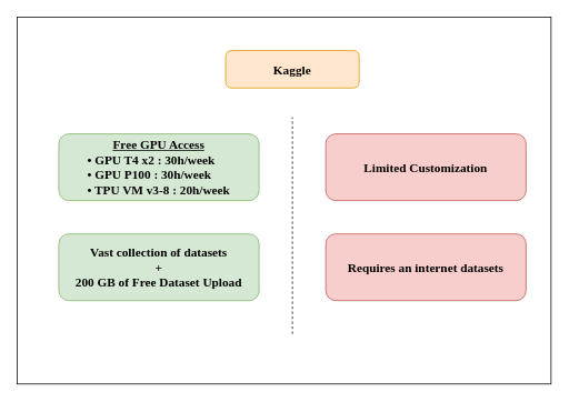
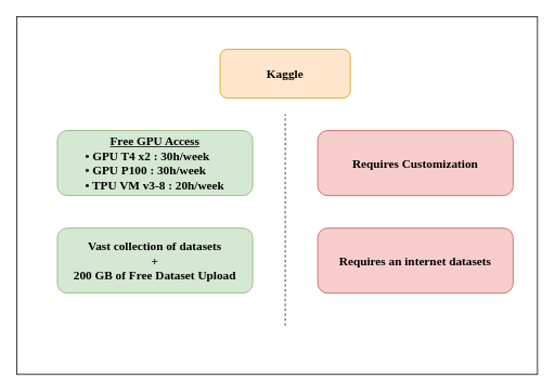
  <mxCell id="0" />
  <mxCell id="1" parent="0" />
  <mxCell id="2" value="" style="rounded=0;whiteSpace=wrap;html=1;" vertex="1" parent="1"><mxGeometry x="20" y="20" width="640" height="440" as="geometry" /></mxCell>
- <mxCell id="3" value="Kaggle" style="rounded=1;whiteSpace=wrap;html=1;fillColor=#ffe6cc;strokeColor=#d79b00;fontFamily=Quicksand;fontSource=https%3A%2F%2Ffonts.googleapis.com%2Fcss%3Ffamily%3DQuicksand;fontStyle=1;fontSize=15;" vertex="1" parent="1"><mxGeometry x="270" y="60" width="160" height="45" as="geometry" /></mxCell>
+ <mxCell id="3" value="Kaggle" style="rounded=1;whiteSpace=wrap;html=1;fillColor=#ffe6cc;strokeColor=#d79b00;fontFamily=Quicksand;fontSource=https%3A%2F%2Ffonts.googleapis.com%2Fcss%3Ffamily%3DQuicksand;fontStyle=1;fontSize=15;" vertex="1" parent="1"><mxGeometry x="270" width="160" height="60" as="geometry" y="60" /></mxCell>
  <mxCell id="4" value="&lt;div&gt;&lt;span style=&quot;background-color: transparent; color: light-dark(rgb(0, 0, 0), rgb(255, 255, 255));&quot;&gt;&lt;u&gt;Free GPU Access&lt;/u&gt;&lt;/span&gt;&lt;/div&gt;&lt;div style=&quot;text-align: left;&quot;&gt;• GPU T4 x2 : 30h/week&lt;/div&gt;&lt;div style=&quot;text-align: left;&quot;&gt;• GPU P100 : 30h/week&lt;/div&gt;&lt;div style=&quot;text-align: left;&quot;&gt;• TPU VM v3-8 : 20h/week&lt;/div&gt;" style="rounded=1;whiteSpace=wrap;html=1;fillColor=#d5e8d4;strokeColor=#82b366;fontFamily=Quicksand;fontSource=https%3A%2F%2Ffonts.googleapis.com%2Fcss%3Ffamily%3DQuicksand;fontStyle=1;fontSize=15;" vertex="1" parent="1"><mxGeometry x="70" y="160" width="240" height="80" as="geometry" /></mxCell>
  <mxCell id="5" value="" style="endArrow=none;dashed=1;html=1;rounded=0;fontFamily=Quicksand;fontSource=https%3A%2F%2Ffonts.googleapis.com%2Fcss%3Ffamily%3DQuicksand;fontStyle=1;fontSize=15;" edge="1" parent="1"><mxGeometry width="50" height="50" relative="1" as="geometry"><mxPoint x="350" y="400" as="sourcePoint" /><mxPoint x="350" y="140" as="targetPoint" /></mxGeometry></mxCell>
  <mxCell id="6" value="Vast collection of datasets&lt;div&gt;+&lt;/div&gt;&lt;div&gt;200 GB of Free Dataset Upload&lt;/div&gt;" style="rounded=1;whiteSpace=wrap;html=1;fillColor=#d5e8d4;strokeColor=#82b366;fontFamily=Quicksand;fontSource=https%3A%2F%2Ffonts.googleapis.com%2Fcss%3Ffamily%3DQuicksand;fontStyle=1;fontSize=15;" vertex="1" parent="1"><mxGeometry x="70" y="280" width="240" height="80" as="geometry" /></mxCell>
- <mxCell id="7" value="Limited Customization" style="rounded=1;whiteSpace=wrap;html=1;fillColor=#f8cecc;strokeColor=#b85450;fontFamily=Quicksand;fontSource=https%3A%2F%2Ffonts.googleapis.com%2Fcss%3Ffamily%3DQuicksand;fontStyle=1;fontSize=15;" vertex="1" parent="1"><mxGeometry x="390" y="160" width="240" height="80" as="geometry" /></mxCell>
+ <mxCell id="7" value="Requires Customization" style="rounded=1;whiteSpace=wrap;html=1;fillColor=#f8cecc;strokeColor=#b85450;fontFamily=Quicksand;fontSource=https%3A%2F%2Ffonts.googleapis.com%2Fcss%3Ffamily%3DQuicksand;fontStyle=1;fontSize=15;" vertex="1" parent="1"><mxGeometry x="390" y="160" width="240" height="80" as="geometry" /></mxCell>
  <mxCell id="8" value="Requires an internet datasets" style="rounded=1;whiteSpace=wrap;html=1;fillColor=#f8cecc;strokeColor=#b85450;fontFamily=Quicksand;fontSource=https%3A%2F%2Ffonts.googleapis.com%2Fcss%3Ffamily%3DQuicksand;fontStyle=1;fontSize=15;" vertex="1" parent="1"><mxGeometry x="390" y="280" width="240" height="80" as="geometry" /></mxCell>
